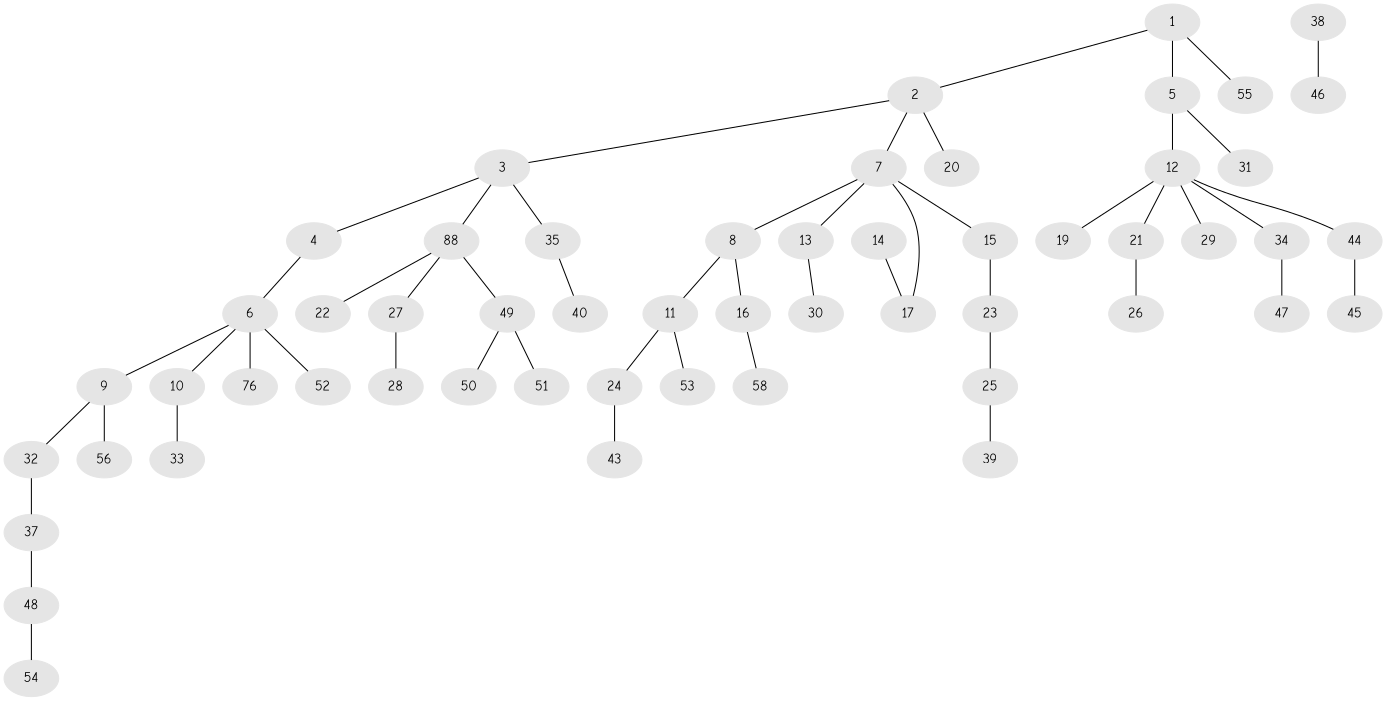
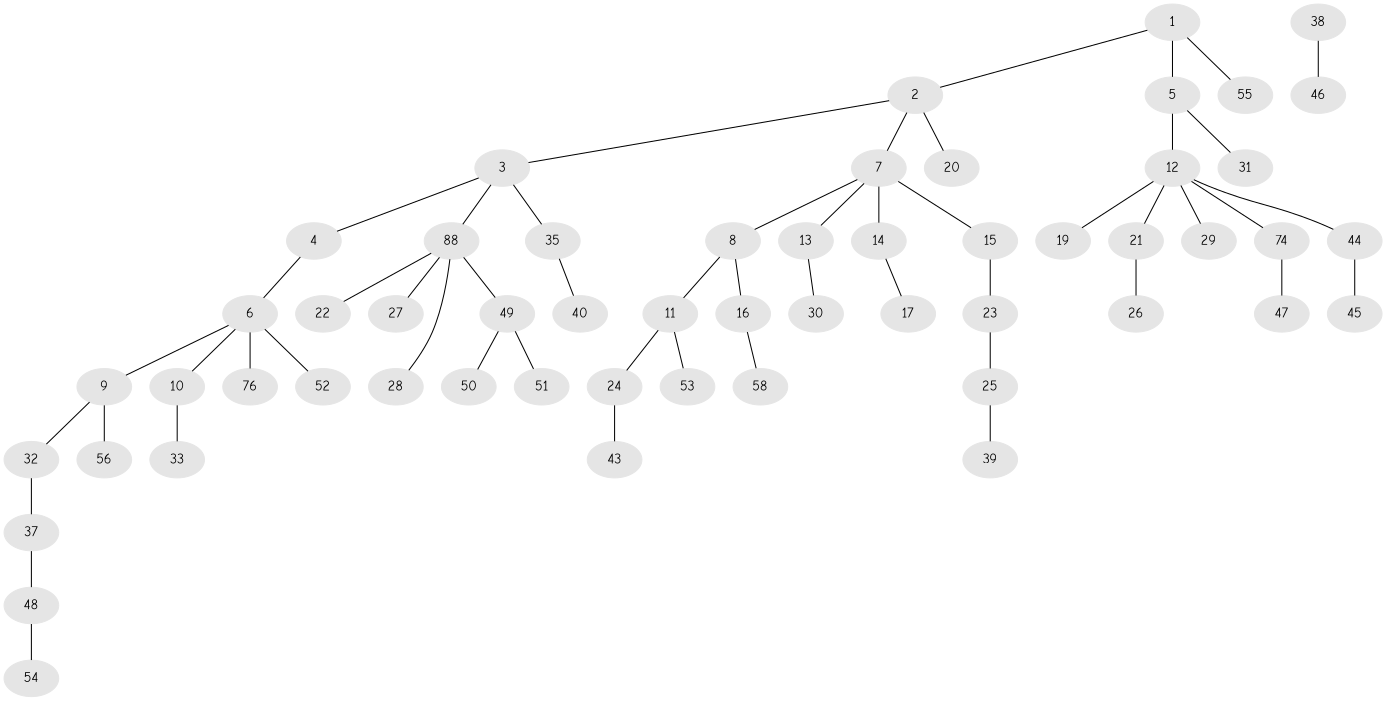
  graph {
    fontname="Comic Neue"
    node [color=gray90 fontname="Comic Neue" style=filled]
    edge [fontname="Comic Neue"]
    1
    2
    5
    55
    3
    7
    20
    12
    31
    4
    n11 [label=88]
    35
    8
    13
    14
    15
    6
    22
    27
    49
    40
    9
    10
    n24 [label=76]
    52
    19
    21
    29
-   34
+   34 [label=74]
    44
    32
    56
    33
    11
    16
    30
    17
    23
    24
    53
    58
    37
    43
    26
    47
    45
    25
    28
    50
    51
    38
    46
    39
    48
    54
    1 -- 2
    1 -- 5
    1 -- 55
    2 -- 3
    2 -- 7
    2 -- 20
    5 -- 12
    5 -- 31
    3 -- 4
    3 -- n11
    3 -- 35
    7 -- 8
    7 -- 13
-   7 -- 17
+   7 -- 14
    7 -- 15
    12 -- 19
    12 -- 21
    12 -- 29
    12 -- 34
    12 -- 44
    4 -- 6
    n11 -- 22
    n11 -- 27
    n11 -- 49
    35 -- 40
    8 -- 11
    8 -- 16
    13 -- 30
    14 -- 17
    15 -- 23
    6 -- 9
    6 -- 10
    6 -- n24
    6 -- 52
-   27 -- 28
+   n11 -- 28
    49 -- 50
    49 -- 51
    9 -- 32
    9 -- 56
    10 -- 33
    21 -- 26
    34 -- 47
    44 -- 45
    32 -- 37
    11 -- 24
    11 -- 53
    16 -- 58
    23 -- 25
    24 -- 43
    37 -- 48
    25 -- 39
    38 -- 46
    48 -- 54
  }
